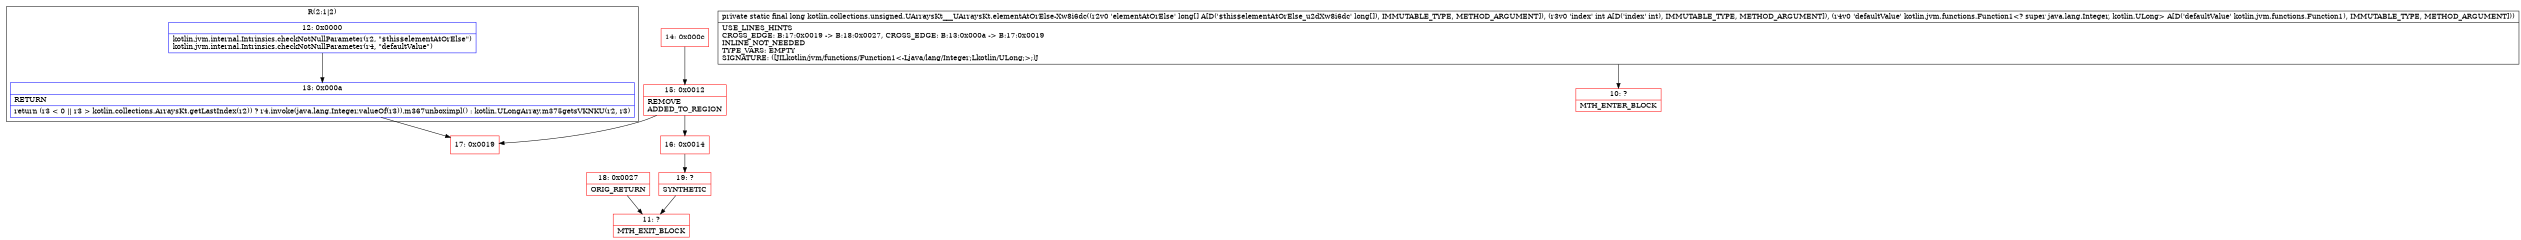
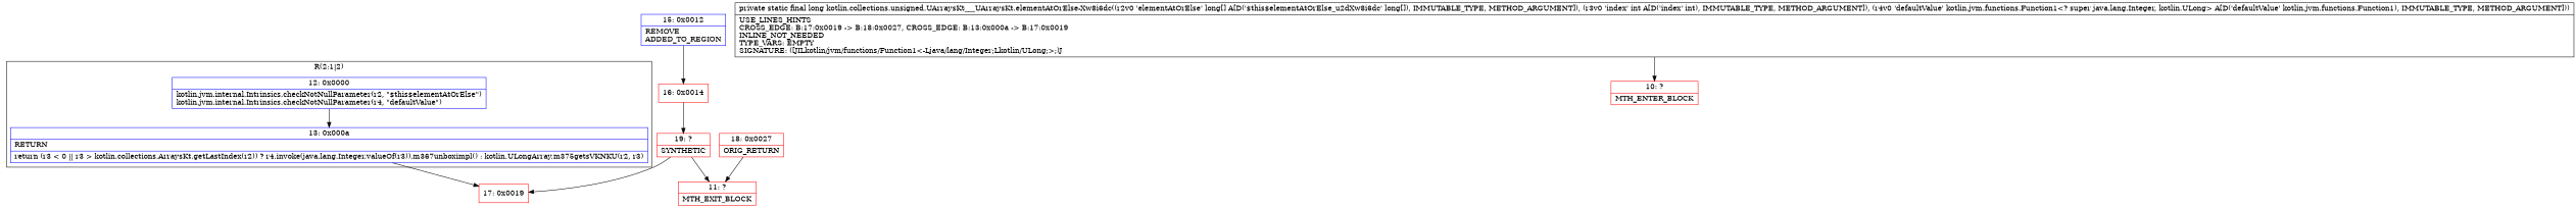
  digraph {
    node [color=red shape=record]
    n1 [color=blue label="{12\:\ 0x0000|kotlin.jvm.internal.Intrinsics.checkNotNullParameter(r2, \"$this$elementAtOrElse\")\lkotlin.jvm.internal.Intrinsics.checkNotNullParameter(r4, \"defaultValue\")\l}"]
    n2 [color=blue label="{13\:\ 0x000a|RETURN\l|return (r3 \< 0 \|\| r3 \> kotlin.collections.ArraysKt.getLastIndex(r2)) ? r4.invoke(java.lang.Integer.valueOf(r3)).m367unboximpl() : kotlin.ULongArray.m375getsVKNKU(r2, r3)\l}"]
    n3 [label="{17\:\ 0x0019}"]
-   n4 [label="{14\:\ 0x000c}"]
-   n5 [label="{15\:\ 0x0012|REMOVE\lADDED_TO_REGION\l}"]
+   n5 [color=blue label="{15\:\ 0x0012|REMOVE\lADDED_TO_REGION\l}"]
    n6 [label="{10\:\ ?|MTH_ENTER_BLOCK\l}"]
    n7 [label="{16\:\ 0x0014}"]
    n8 [label="{19\:\ ?|SYNTHETIC\l}"]
    n9 [label="{11\:\ ?|MTH_EXIT_BLOCK\l}"]
    n10 [label="{18\:\ 0x0027|ORIG_RETURN\l}"]
    n11 [label="{private static final long kotlin.collections.unsigned.UArraysKt___UArraysKt.elementAtOrElse\-Xw8i6dc((r2v0 'elementAtOrElse' long[] A[D('$this$elementAtOrElse_u2dXw8i6dc' long[]), IMMUTABLE_TYPE, METHOD_ARGUMENT]), (r3v0 'index' int A[D('index' int), IMMUTABLE_TYPE, METHOD_ARGUMENT]), (r4v0 'defaultValue' kotlin.jvm.functions.Function1\<? super java.lang.Integer, kotlin.ULong\> A[D('defaultValue' kotlin.jvm.functions.Function1), IMMUTABLE_TYPE, METHOD_ARGUMENT]))  | USE_LINES_HINTS\lCROSS_EDGE: B:17:0x0019 \-\> B:18:0x0027, CROSS_EDGE: B:13:0x000a \-\> B:17:0x0019\lINLINE_NOT_NEEDED\lTYPE_VARS: EMPTY\lSIGNATURE: ([JILkotlin\/jvm\/functions\/Function1\<\-Ljava\/lang\/Integer;Lkotlin\/ULong;\>;)J\l}" color=""]
    subgraph cluster_1 {
      label="R(2:1|2)"
      n1
      n2
    }
    n1 -> n2
    n2 -> n3
-   n4 -> n5
-   n5 -> n3
+   n8 -> n3
    n5 -> n7
    n7 -> n8
    n8 -> n9
    n10 -> n9
    n11 -> n6
  }
